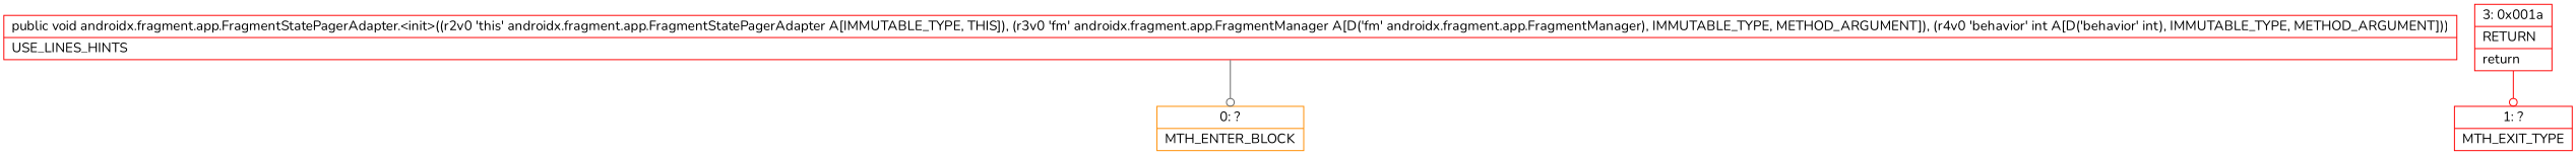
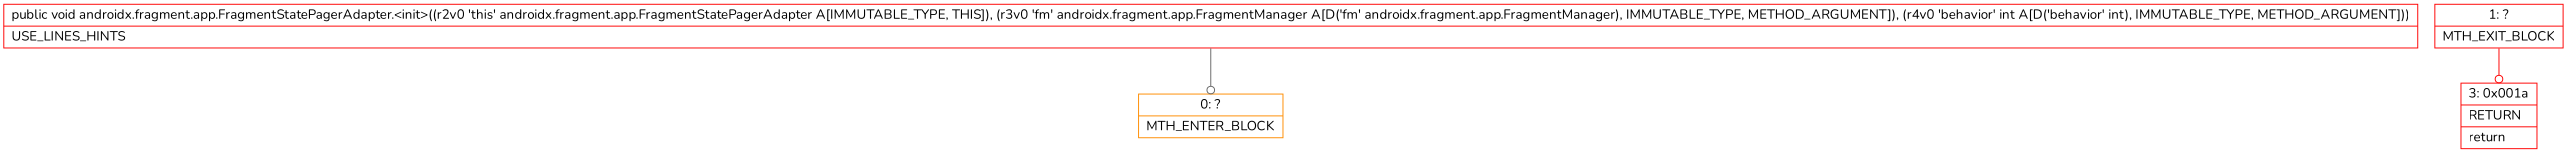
  digraph {
    fontname=Nunito
    node [color=red fontname=Nunito shape=record]
    edge [arrowhead=odot fontname=Nunito]
    n1 [color=darkorange label="{0\:\ ?|MTH_ENTER_BLOCK\l}"]
    n2 [label="{3\:\ 0x001a|RETURN\l|return\l}"]
-   n3 [label="{1\:\ ?|MTH_EXIT_TYPE\l}"]
+   n3 [label="{1\:\ ?|MTH_EXIT_BLOCK\l}"]
    n4 [label="{public void androidx.fragment.app.FragmentStatePagerAdapter.\<init\>((r2v0 'this' androidx.fragment.app.FragmentStatePagerAdapter A[IMMUTABLE_TYPE, THIS]), (r3v0 'fm' androidx.fragment.app.FragmentManager A[D('fm' androidx.fragment.app.FragmentManager), IMMUTABLE_TYPE, METHOD_ARGUMENT]), (r4v0 'behavior' int A[D('behavior' int), IMMUTABLE_TYPE, METHOD_ARGUMENT]))  | USE_LINES_HINTS\l}"]
-   n2 -> n3 [color=red]
+   n3 -> n2 [color=red]
    n4 -> n1 [color=gray40]
  }
